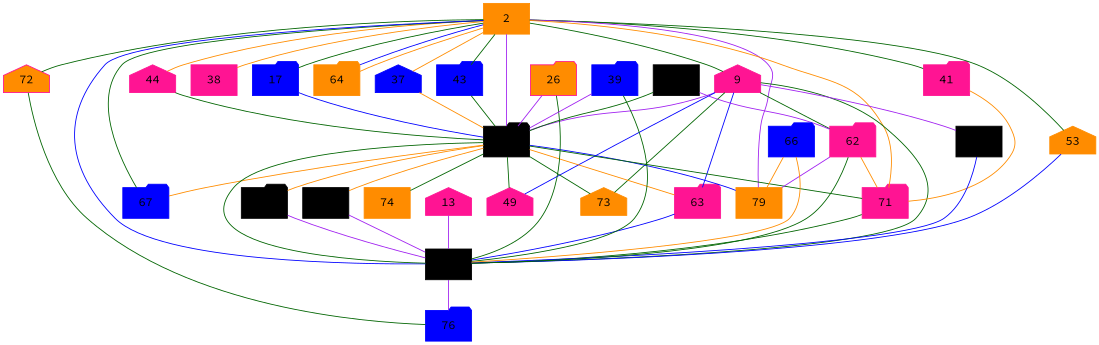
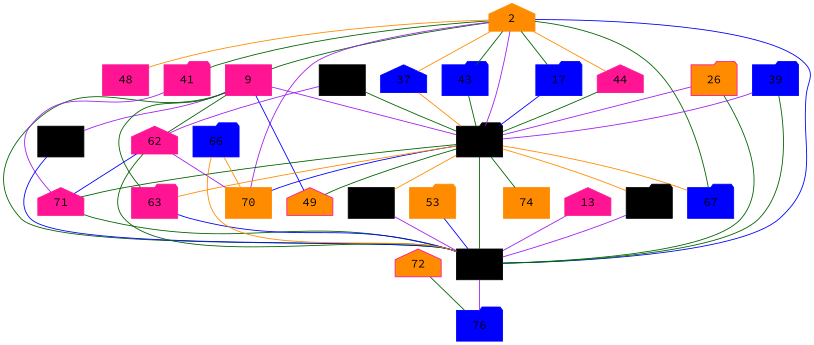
  graph {
    fontname="Source Code Pro"
    node [color=deeppink fontname="Source Code Pro" shape=folder style=filled]
    edge [color=darkgreen fontname="Source Code Pro"]
-   2 [color=darkorange shape=box super="+1"]
-   9 [shape=house super="+3"]
+   2 [color=darkorange shape=house super="+1"]
+   9 [shape=box super="+3"]
    17 [color=blue]
    37 [color=blue shape=house]
    41 [super="+23"]
    43 [color=blue]
    44 [shape=house super="+35+24"]
    45 [color=black super="+22+10"]
-   48 [shape=box label=38]
-   53 [color=darkorange shape=house super="+52"]
-   64 [color=darkorange]
+   48 [shape=box]
+   53 [color=darkorange super="+52"]
    67 [color=blue]
-   70 [color=darkorange shape=box super="+38+33+25+11+46" label=79]
-   71 [super="+68+59+50+32"]
+   70 [color=darkorange shape=box super="+38+33+25+11+46"]
+   71 [shape=house super="+68+59+50+32"]
    72 [fillcolor=darkorange shape=house super="+18+60"]
    75 [color=black shape=box super="+20+8+54"]
-   49 [shape=house]
+   49 [shape=house fillcolor=darkorange]
    61 [color=black shape=box]
-   62 [super="+31+29+28"]
+   62 [shape=house super="+31+29+28"]
    63 [super="+30"]
-   73 [color=darkorange shape=house]
    74 [color=darkorange shape=box]
    56 [color=black]
    65 [color=black shape=box]
    76 [color=blue super="+51+69"]
    13 [shape=house]
    26 [fillcolor=darkorange super="+21"]
    27 [color=black shape=box]
    39 [color=blue]
    66 [color=blue super="+57"]
    2 -- 9 [weight=4]
    2 -- 17
    2 -- 37 [color=darkorange]
    2 -- 41 [weight=2]
    2 -- 43
    2 -- 44 [color=darkorange]
    2 -- 45 [color=purple weight=9]
    2 -- 48 [color=darkorange weight=2]
-   2 -- 53 [weight=2]
-   2 -- 64 [color=blue]
-   2 -- 64 [color=darkorange]
    2 -- 67
    2 -- 70 [color=purple weight=3]
-   2 -- 71 [color=darkorange weight=2]
-   2 -- 72 [weight=5]
    2 -- 75 [color=blue weight=6]
    9 -- 45 [color=purple weight=9]
    9 -- 75 [weight=4]
    9 -- 49 [color=blue]
    9 -- 61 [color=purple]
    9 -- 62
-   9 -- 63 [color=blue]
-   9 -- 73
+   9 -- 63
    17 -- 45 [color=blue]
    37 -- 45 [color=darkorange]
-   41 -- 71 [color=darkorange]
+   41 -- 71 [color=purple]
    43 -- 45
    44 -- 45 [weight=3]
    45 -- 67 [color=darkorange]
    45 -- 70 [color=blue weight=5]
    45 -- 71 [weight=4]
    45 -- 75 [weight=10]
    45 -- 49
    45 -- 63 [color=darkorange weight=2]
-   45 -- 73
    45 -- 74
    45 -- 56 [color=darkorange]
    45 -- 65 [color=darkorange]
    53 -- 75 [color=blue weight=2]
    71 -- 75 [weight=4]
    72 -- 76
    75 -- 76 [color=purple weight=3]
    61 -- 75 [color=blue]
    62 -- 70 [color=purple weight=2]
-   62 -- 71 [color=darkorange]
+   62 -- 71 [color=blue]
    62 -- 75 [weight=2]
    63 -- 75 [color=blue]
    56 -- 75 [color=purple]
    65 -- 75 [color=purple]
    13 -- 75 [color=purple weight=2]
    26 -- 45 [color=purple weight=2]
    26 -- 75
    27 -- 45 [weight=2]
    27 -- 62 [color=purple]
    39 -- 45 [color=purple]
    39 -- 75
    66 -- 70 [color=darkorange weight=2]
    66 -- 75 [color=darkorange weight=2]
  }
